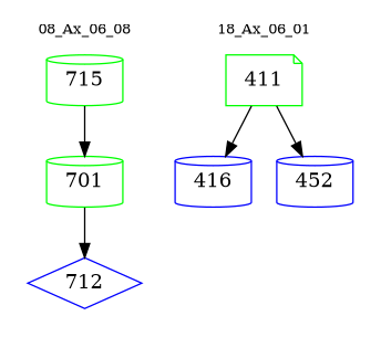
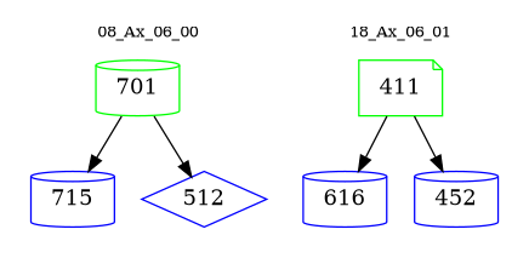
  digraph {
    node [color=blue shape=cylinder]
    edge [color=black]
-   n1 [color=green label=715]
+   n1 [label=715]
    n2 [color=green label=701]
-   n3 [label=712 shape=diamond]
-   n4 [label=416]
+   n3 [label=512 shape=diamond]
+   n4 [label=616]
    n5 [color=green label=411 shape=note]
    n6 [label=452]
    subgraph cluster_1 {
      color=white
      fontsize=10
-     label="08_Ax_06_08"
+     label="08_Ax_06_00"
      n1
      n2
      n3
    }
    subgraph cluster_2 {
      color=white
      fontsize=10
      label="18_Ax_06_01"
      n4
      n5
      n6
    }
-   n1 -> n2
+   n2 -> n1
    n2 -> n3
    n5 -> n4
    n5 -> n6
  }
